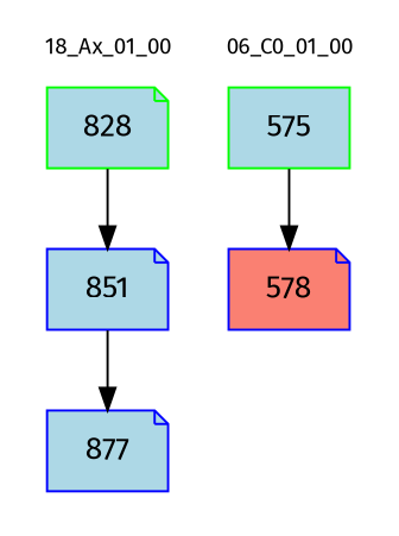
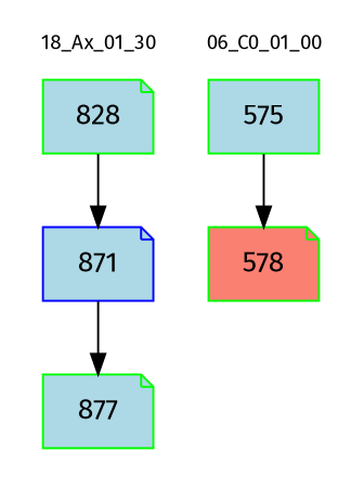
  digraph {
    fontname="Fira Sans"
    node [color=blue fillcolor=lightblue fontname="Fira Sans" shape=note style=filled]
    edge [color=black fontname="Fira Sans"]
    n1 [color=green label=828]
-   n2 [label=851]
-   n3 [label=877]
+   n2 [label=871]
+   n3 [color=green label=877]
    n4 [color=green label=575 shape=box]
-   n5 [fillcolor=salmon label=578]
+   n5 [color=green fillcolor=salmon label=578]
    subgraph cluster_1 {
      color=white
      fontsize=10
-     label="18_Ax_01_00"
+     label="18_Ax_01_30"
      n1
      n2
      n3
    }
    subgraph cluster_2 {
      color=white
      fontsize=10
      label="06_C0_01_00"
      n4
      n5
    }
    n1 -> n2
    n2 -> n3
    n4 -> n5
  }
